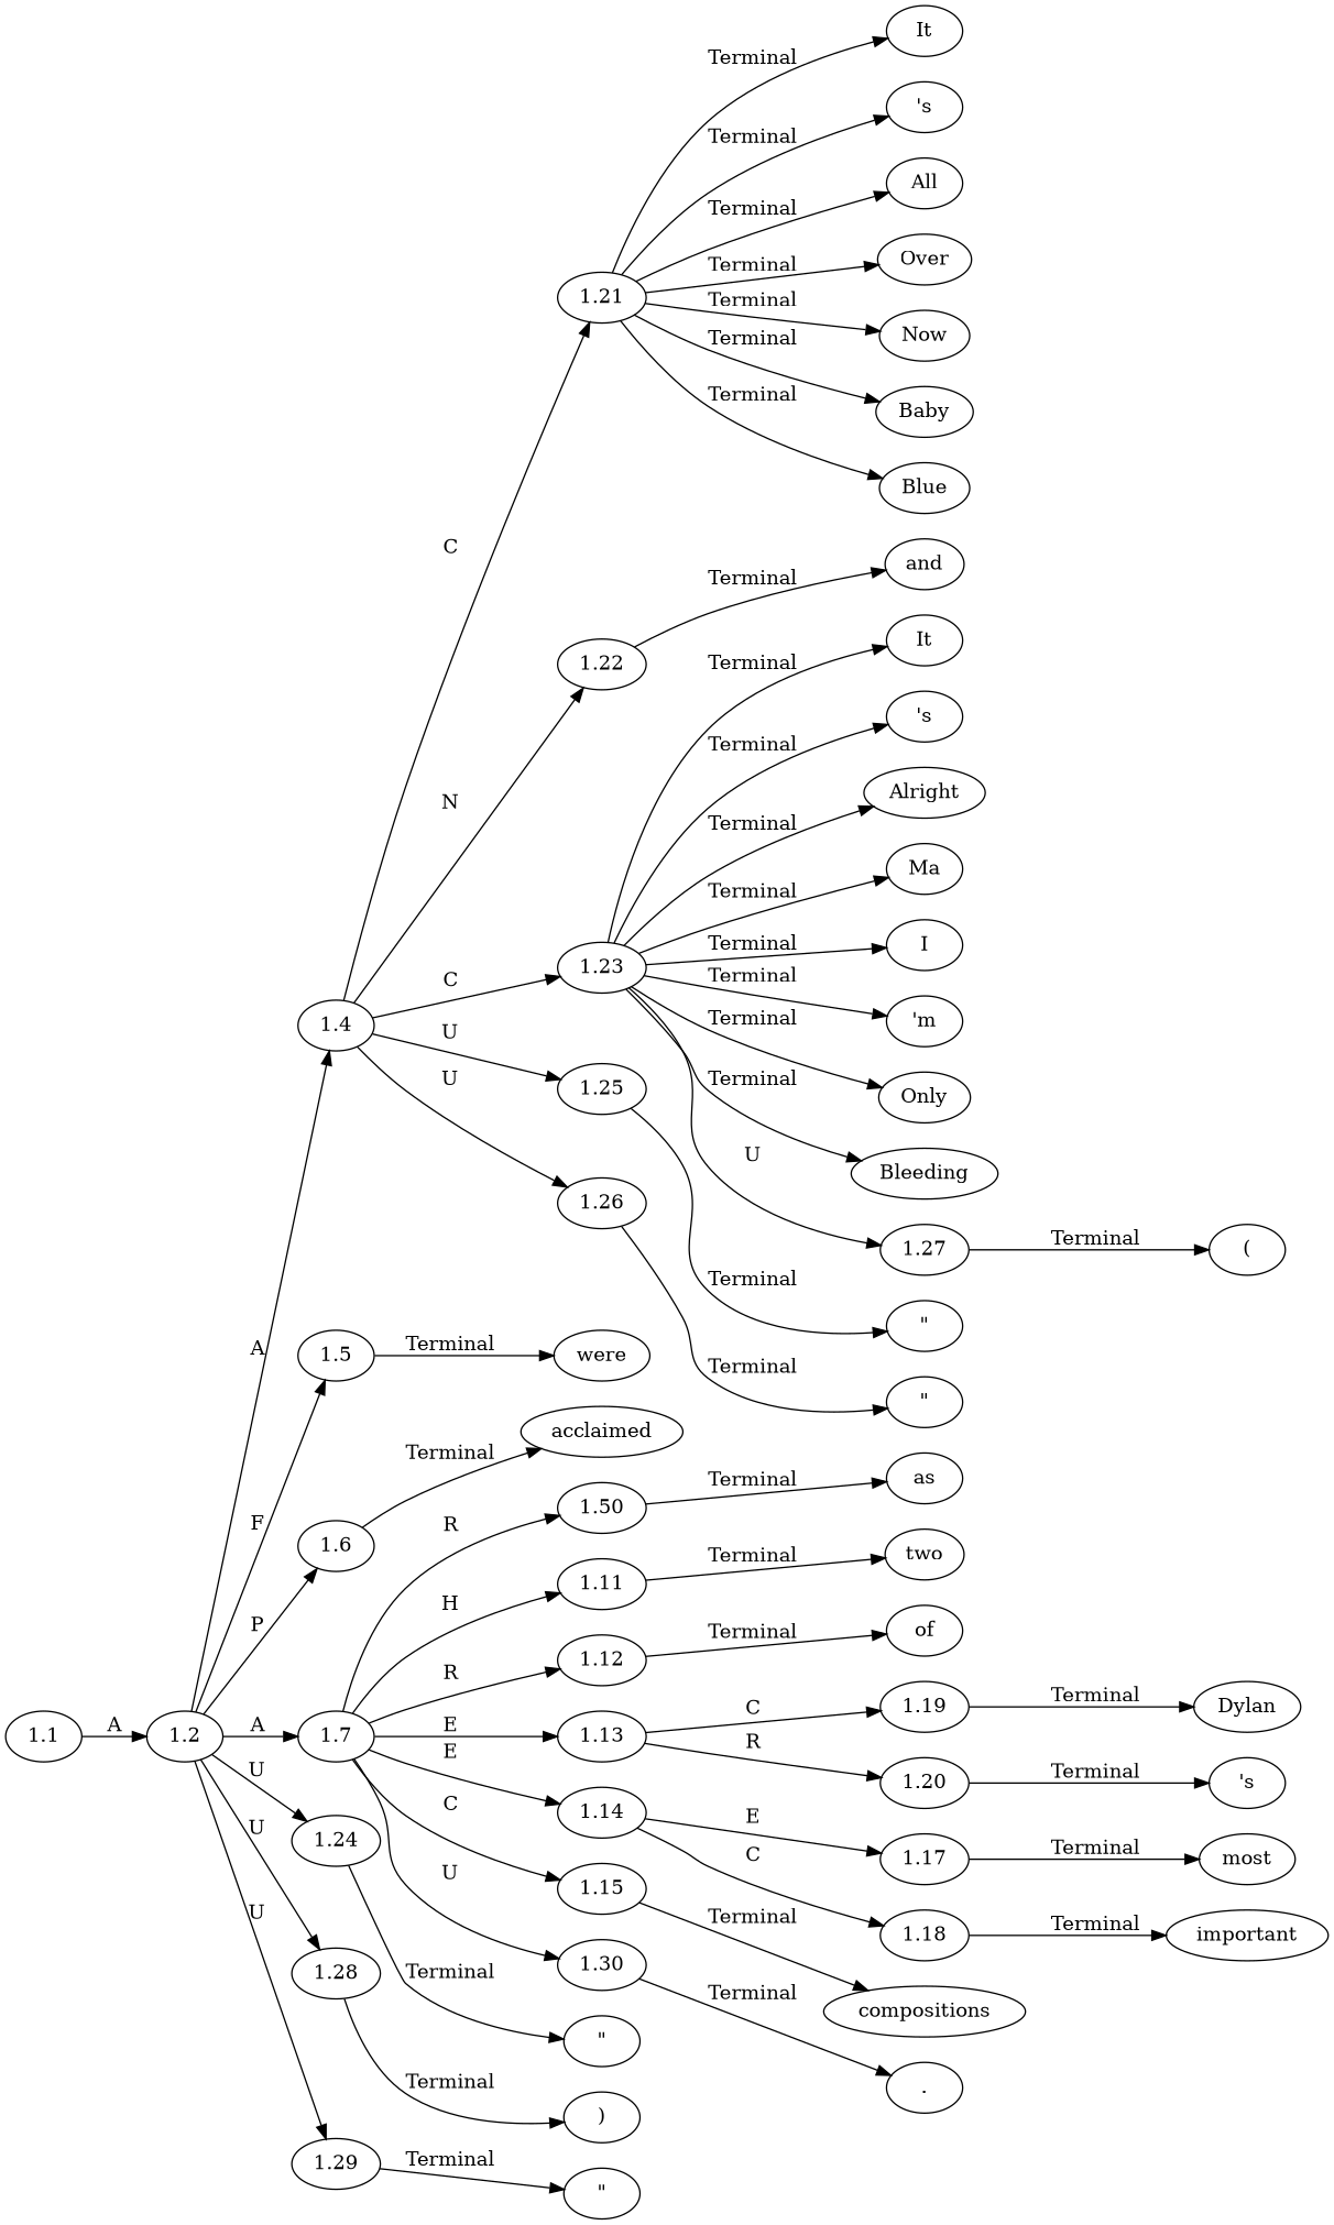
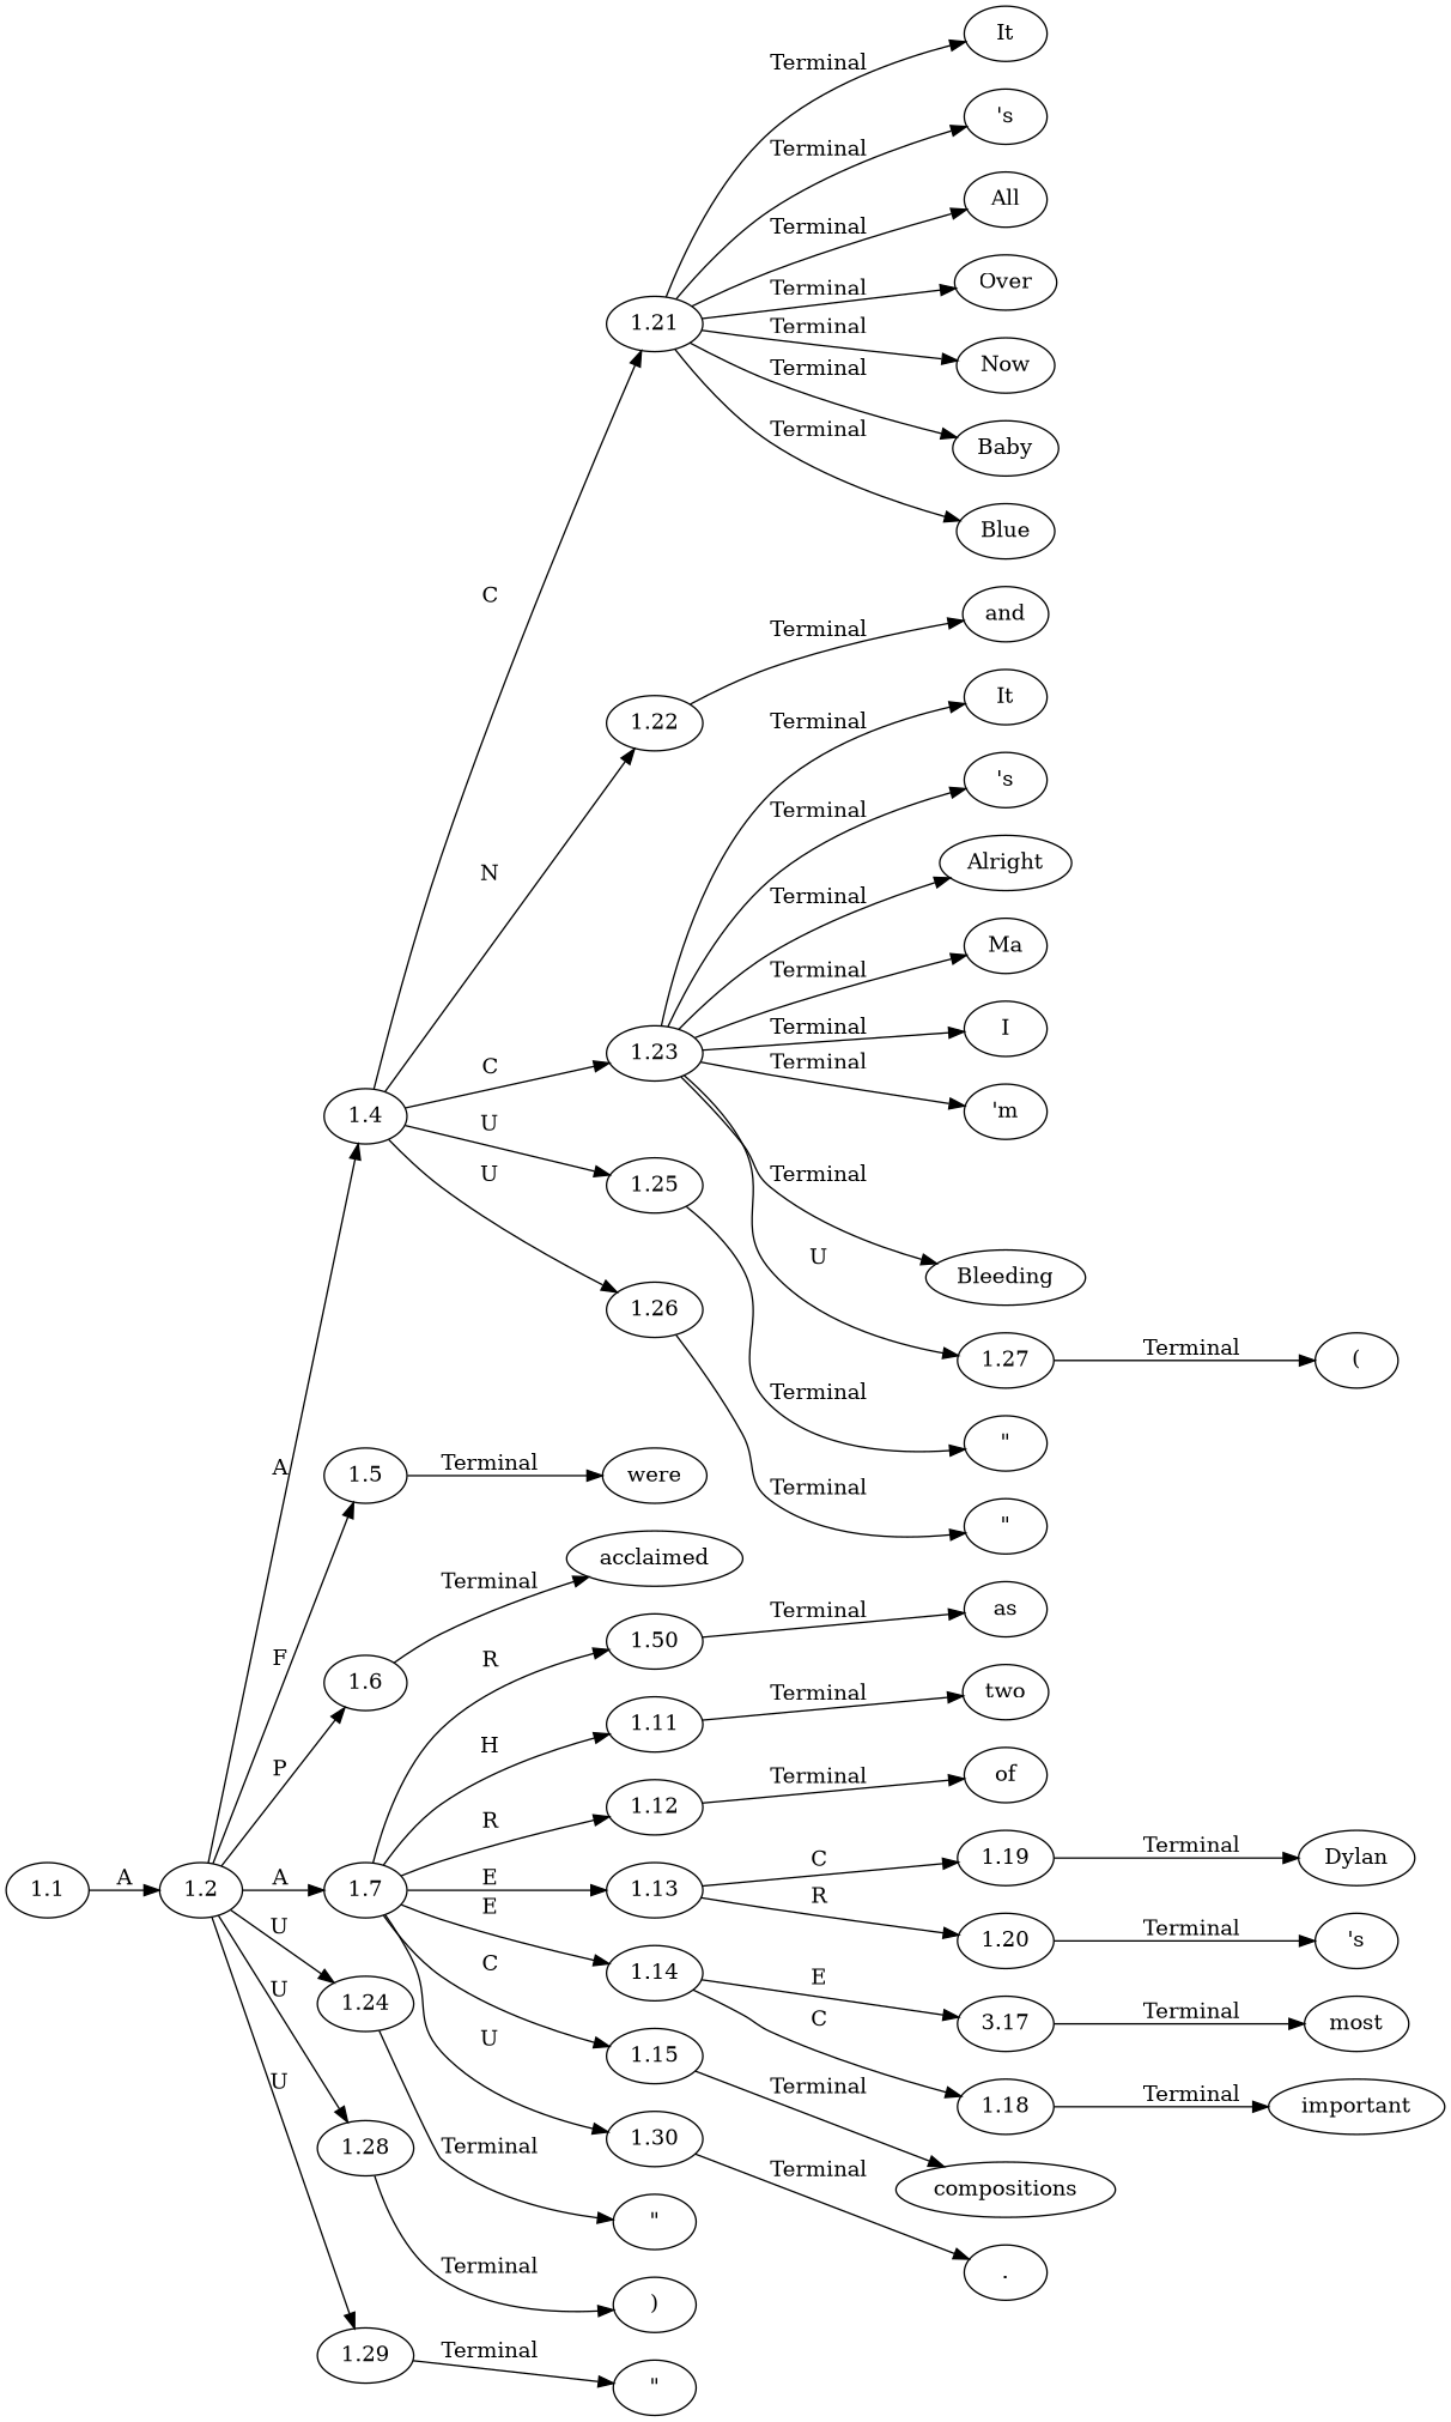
  digraph {
    fontname="DejaVu Serif"
    rankdir=LR
    node [fontname="DejaVu Serif" ordering=out]
    edge [fontname="DejaVu Serif" ordering=out]
    n1 [label="\""]
    n2 [label=and]
    n3 [label="\""]
    n4 [label=It]
    n5 [label="'s"]
    n6 [label=Alright]
    n7 [label=Ma]
    n8 [label="("]
    n9 [label=I]
    n10 [label="'m"]
-   n11 [label=Only]
    n12 [label=It]
    n13 [label=Bleeding]
    n14 [label=")"]
    n15 [label="\""]
    n16 [label=were]
    n17 [label=acclaimed]
    n18 [label=as]
    n19 [label=two]
    n20 [label=of]
    n21 [label=Dylan]
    n22 [label="'s"]
    n23 [label="'s"]
    n24 [label=most]
    n25 [label=important]
    n26 [label=compositions]
    n27 [label="."]
    n28 [label=All]
    n29 [label=Over]
    n30 [label=Now]
    n31 [label=Baby]
    n32 [label=Blue]
    n33 [label="\""]
    n34 [label=1.1]
    n35 [label=1.2]
    n36 [label=1.4]
    n37 [label=1.5]
    n38 [label=1.6]
    n39 [label=1.7]
    n40 [label=1.24]
    n41 [label=1.28]
    n42 [label=1.29]
    n43 [label=1.21]
    n44 [label=1.22]
    n45 [label=1.23]
    n46 [label=1.25]
    n47 [label=1.26]
    n48 [label=1.50]
    n49 [label=1.11]
    n50 [label=1.12]
    n51 [label=1.13]
    n52 [label=1.14]
    n53 [label=1.15]
    n54 [label=1.30]
    n55 [label=1.27]
    n56 [label=1.19]
    n57 [label=1.20]
-   n58 [label=1.17]
+   n58 [label=3.17]
    n59 [label=1.18]
    n34 -> n35 [label=A]
    n35 -> n36 [label=A]
    n35 -> n37 [label=F]
    n35 -> n38 [label=P]
    n35 -> n39 [label=A]
    n35 -> n40 [label=U]
    n35 -> n41 [label=U]
    n35 -> n42 [label=U]
    n36 -> n43 [label=C]
    n36 -> n44 [label=N]
    n36 -> n45 [label=C]
    n36 -> n46 [label=U]
    n36 -> n47 [label=U]
    n37 -> n16 [label=Terminal]
    n38 -> n17 [label=Terminal]
    n39 -> n48 [label=R]
    n39 -> n49 [label=H]
    n39 -> n50 [label=R]
    n39 -> n51 [label=E]
    n39 -> n52 [label=E]
    n39 -> n53 [label=C]
    n39 -> n54 [label=U]
    n40 -> n1 [label=Terminal]
    n41 -> n14 [label=Terminal]
    n42 -> n15 [label=Terminal]
    n43 -> n12 [label=Terminal]
    n43 -> n23 [label=Terminal]
    n43 -> n28 [label=Terminal]
    n43 -> n29 [label=Terminal]
    n43 -> n30 [label=Terminal]
    n43 -> n31 [label=Terminal]
    n43 -> n32 [label=Terminal]
    n44 -> n2 [label=Terminal]
    n45 -> n4 [label=Terminal]
    n45 -> n5 [label=Terminal]
    n45 -> n6 [label=Terminal]
    n45 -> n7 [label=Terminal]
    n45 -> n9 [label=Terminal]
    n45 -> n10 [label=Terminal]
-   n45 -> n11 [label=Terminal]
    n45 -> n13 [label=Terminal]
    n45 -> n55 [label=U]
    n46 -> n33 [label=Terminal]
    n47 -> n3 [label=Terminal]
    n48 -> n18 [label=Terminal]
    n49 -> n19 [label=Terminal]
    n50 -> n20 [label=Terminal]
    n51 -> n56 [label=C]
    n51 -> n57 [label=R]
    n52 -> n58 [label=E]
    n52 -> n59 [label=C]
    n53 -> n26 [label=Terminal]
    n54 -> n27 [label=Terminal]
    n55 -> n8 [label=Terminal]
    n56 -> n21 [label=Terminal]
    n57 -> n22 [label=Terminal]
    n58 -> n24 [label=Terminal]
    n59 -> n25 [label=Terminal]
  }
